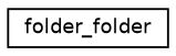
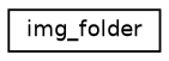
  digraph {
    rankdir=LR
-   n1 [color=black fillcolor=white fontname=Helvetica fontsize=10 height=0.2 label=folder_folder shape=record style=filled width=0.4]
+   n1 [color=black fillcolor=white fontname=Helvetica fontsize=10 height=0.2 label=img_folder shape=record style=filled width=0.4]
  }
